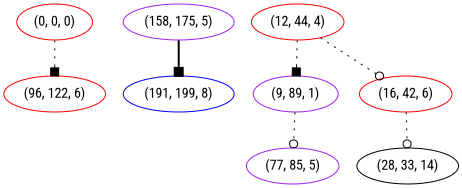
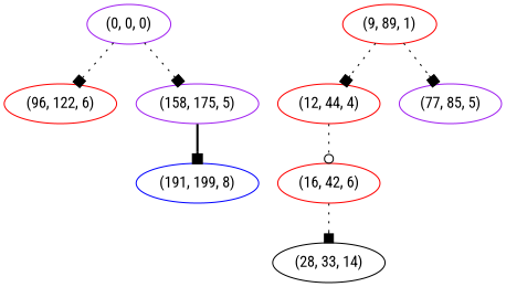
  digraph {
    fontname="Roboto Condensed"
    node [color=red fontname="Roboto Condensed"]
    edge [arrowhead=box fontname="Roboto Condensed" style=dotted]
    n1 [label="(96, 122, 6)"]
-   "(0, 0, 0)"
+   "(0, 0, 0)" [color=purple]
    "(158, 175, 5)" [color=purple]
-   "(9, 89, 1)" [color=purple]
+   "(9, 89, 1)"
    "(12, 44, 4)"
    "(77, 85, 5)" [color=purple]
    "(191, 199, 8)" [color=blue]
    "(16, 42, 6)"
    "(28, 33, 14)" [color=black]
    "(0, 0, 0)" -> n1
+   "(0, 0, 0)" -> "(158, 175, 5)"
    "(158, 175, 5)" -> "(191, 199, 8)" [style=bold]
-   "(12, 44, 4)" -> "(9, 89, 1)"
-   "(9, 89, 1)" -> "(77, 85, 5)" [arrowhead=odot]
+   "(9, 89, 1)" -> "(12, 44, 4)"
+   "(9, 89, 1)" -> "(77, 85, 5)"
    "(12, 44, 4)" -> "(16, 42, 6)" [arrowhead=odot]
-   "(16, 42, 6)" -> "(28, 33, 14)" [arrowhead=odot]
+   "(16, 42, 6)" -> "(28, 33, 14)"
  }
